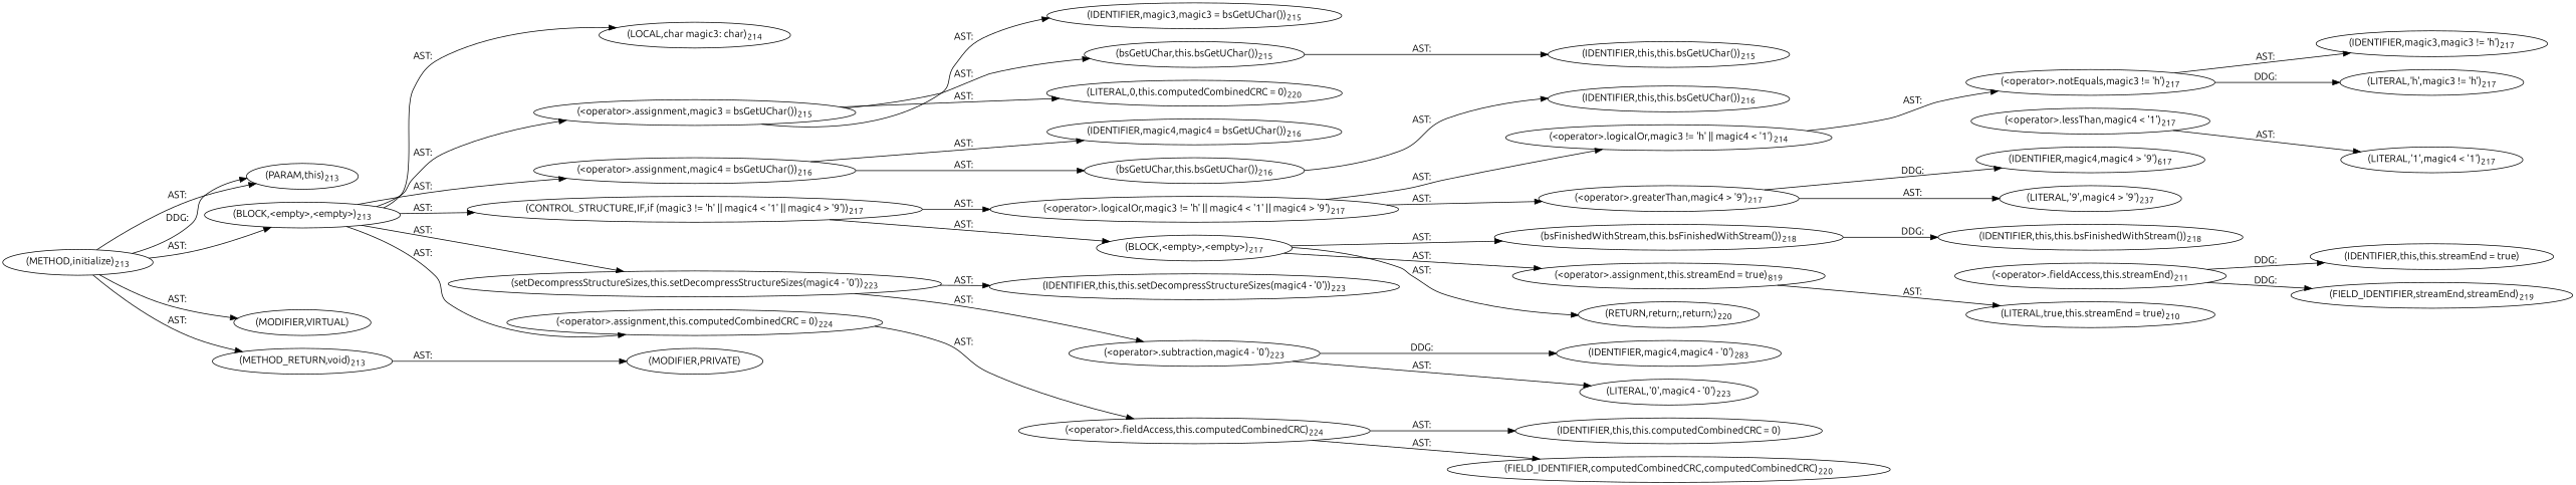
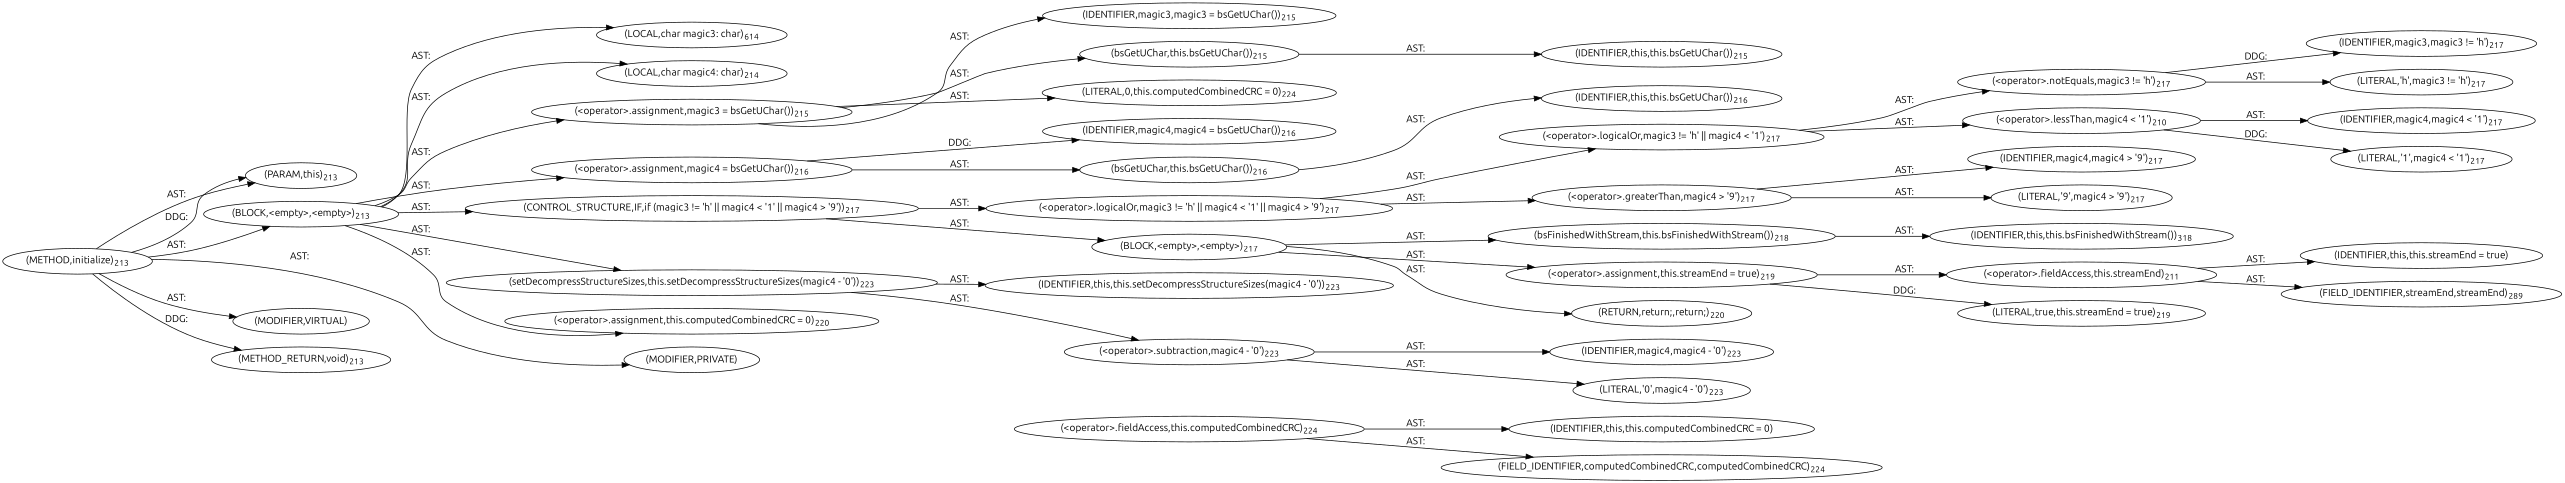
  digraph {
    fontname=Ubuntu
    rankdir=LR
    node [fontname=Ubuntu]
    edge [fontname=Ubuntu]
    n1 [label=<(METHOD,initialize)<SUB>213</SUB>>]
    n2 [label=<(PARAM,this)<SUB>213</SUB>>]
    n3 [label=<(BLOCK,&lt;empty&gt;,&lt;empty&gt;)<SUB>213</SUB>>]
    n4 [label=<(MODIFIER,PRIVATE)>]
    n5 [label=<(MODIFIER,VIRTUAL)>]
    n6 [label=<(METHOD_RETURN,void)<SUB>213</SUB>>]
-   n7 [label=<(LOCAL,char magic3: char)<SUB>214</SUB>>]
+   n7 [label=<(LOCAL,char magic3: char)<SUB>614</SUB>>]
+   n8 [label=<(LOCAL,char magic4: char)<SUB>214</SUB>>]
    n9 [label=<(&lt;operator&gt;.assignment,magic3 = bsGetUChar())<SUB>215</SUB>>]
    n10 [label=<(&lt;operator&gt;.assignment,magic4 = bsGetUChar())<SUB>216</SUB>>]
    n11 [label=<(CONTROL_STRUCTURE,IF,if (magic3 != 'h' || magic4 &lt; '1' || magic4 &gt; '9'))<SUB>217</SUB>>]
    n12 [label=<(setDecompressStructureSizes,this.setDecompressStructureSizes(magic4 - '0'))<SUB>223</SUB>>]
-   n13 [label=<(&lt;operator&gt;.assignment,this.computedCombinedCRC = 0)<SUB>224</SUB>>]
+   n13 [label=<(&lt;operator&gt;.assignment,this.computedCombinedCRC = 0)<SUB>220</SUB>>]
    n14 [label=<(IDENTIFIER,magic3,magic3 = bsGetUChar())<SUB>215</SUB>>]
    n15 [label=<(bsGetUChar,this.bsGetUChar())<SUB>215</SUB>>]
-   n16 [label=<(LITERAL,0,this.computedCombinedCRC = 0)<SUB>220</SUB>>]
+   n16 [label=<(LITERAL,0,this.computedCombinedCRC = 0)<SUB>224</SUB>>]
    n17 [label=<(IDENTIFIER,magic4,magic4 = bsGetUChar())<SUB>216</SUB>>]
    n18 [label=<(bsGetUChar,this.bsGetUChar())<SUB>216</SUB>>]
    n19 [label=<(&lt;operator&gt;.logicalOr,magic3 != 'h' || magic4 &lt; '1' || magic4 &gt; '9')<SUB>217</SUB>>]
    n20 [label=<(BLOCK,&lt;empty&gt;,&lt;empty&gt;)<SUB>217</SUB>>]
    n21 [label=<(IDENTIFIER,this,this.setDecompressStructureSizes(magic4 - '0'))<SUB>223</SUB>>]
    n22 [label=<(&lt;operator&gt;.subtraction,magic4 - '0')<SUB>223</SUB>>]
    n23 [label=<(&lt;operator&gt;.fieldAccess,this.computedCombinedCRC)<SUB>224</SUB>>]
    n24 [label=<(IDENTIFIER,this,this.bsGetUChar())<SUB>215</SUB>>]
    n25 [label=<(IDENTIFIER,this,this.bsGetUChar())<SUB>216</SUB>>]
-   n26 [label=<(&lt;operator&gt;.logicalOr,magic3 != 'h' || magic4 &lt; '1')<SUB>214</SUB>>]
+   n26 [label=<(&lt;operator&gt;.logicalOr,magic3 != 'h' || magic4 &lt; '1')<SUB>217</SUB>>]
    n27 [label=<(&lt;operator&gt;.greaterThan,magic4 &gt; '9')<SUB>217</SUB>>]
    n28 [label=<(bsFinishedWithStream,this.bsFinishedWithStream())<SUB>218</SUB>>]
-   n29 [label=<(&lt;operator&gt;.assignment,this.streamEnd = true)<SUB>819</SUB>>]
+   n29 [label=<(&lt;operator&gt;.assignment,this.streamEnd = true)<SUB>219</SUB>>]
    n30 [label=<(RETURN,return;,return;)<SUB>220</SUB>>]
    n31 [label=<(&lt;operator&gt;.notEquals,magic3 != 'h')<SUB>217</SUB>>]
-   n32 [label=<(&lt;operator&gt;.lessThan,magic4 &lt; '1')<SUB>217</SUB>>]
-   n33 [label=<(IDENTIFIER,magic4,magic4 &gt; '9')<SUB>617</SUB>>]
-   n34 [label=<(LITERAL,'9',magic4 &gt; '9')<SUB>237</SUB>>]
+   n32 [label=<(&lt;operator&gt;.lessThan,magic4 &lt; '1')<SUB>210</SUB>>]
+   n33 [label=<(IDENTIFIER,magic4,magic4 &gt; '9')<SUB>217</SUB>>]
+   n34 [label=<(LITERAL,'9',magic4 &gt; '9')<SUB>217</SUB>>]
    n35 [label=<(IDENTIFIER,magic3,magic3 != 'h')<SUB>217</SUB>>]
    n36 [label=<(LITERAL,'h',magic3 != 'h')<SUB>217</SUB>>]
+   n37 [label=<(IDENTIFIER,magic4,magic4 &lt; '1')<SUB>217</SUB>>]
    n38 [label=<(LITERAL,'1',magic4 &lt; '1')<SUB>217</SUB>>]
-   n39 [label=<(IDENTIFIER,this,this.bsFinishedWithStream())<SUB>218</SUB>>]
+   n39 [label=<(IDENTIFIER,this,this.bsFinishedWithStream())<SUB>318</SUB>>]
    n40 [label=<(&lt;operator&gt;.fieldAccess,this.streamEnd)<SUB>211</SUB>>]
-   n41 [label=<(LITERAL,true,this.streamEnd = true)<SUB>210</SUB>>]
+   n41 [label=<(LITERAL,true,this.streamEnd = true)<SUB>219</SUB>>]
    n42 [label=<(IDENTIFIER,this,this.streamEnd = true)>]
-   n43 [label=<(FIELD_IDENTIFIER,streamEnd,streamEnd)<SUB>219</SUB>>]
-   n44 [label=<(IDENTIFIER,magic4,magic4 - '0')<SUB>283</SUB>>]
+   n43 [label=<(FIELD_IDENTIFIER,streamEnd,streamEnd)<SUB>289</SUB>>]
+   n44 [label=<(IDENTIFIER,magic4,magic4 - '0')<SUB>223</SUB>>]
    n45 [label=<(LITERAL,'0',magic4 - '0')<SUB>223</SUB>>]
    n46 [label=<(IDENTIFIER,this,this.computedCombinedCRC = 0)>]
-   n47 [label=<(FIELD_IDENTIFIER,computedCombinedCRC,computedCombinedCRC)<SUB>220</SUB>>]
+   n47 [label=<(FIELD_IDENTIFIER,computedCombinedCRC,computedCombinedCRC)<SUB>224</SUB>>]
    n1 -> n2 [label="AST: "]
    n1 -> n2 [label="DDG: "]
    n1 -> n3 [label="AST: "]
-   n6 -> n4 [label="AST: "]
+   n1 -> n4 [label="AST: "]
    n1 -> n5 [label="AST: "]
-   n1 -> n6 [label="AST: "]
+   n1 -> n6 [label="DDG: "]
    n3 -> n7 [label="AST: "]
+   n3 -> n8 [label="AST: "]
    n3 -> n9 [label="AST: "]
    n3 -> n10 [label="AST: "]
    n3 -> n11 [label="AST: "]
    n3 -> n12 [label="AST: "]
    n3 -> n13 [label="AST: "]
    n9 -> n14 [label="AST: "]
    n9 -> n15 [label="AST: "]
    n9 -> n16 [label="AST: "]
-   n10 -> n17 [label="AST: "]
+   n10 -> n17 [label="DDG: "]
    n10 -> n18 [label="AST: "]
    n11 -> n19 [label="AST: "]
    n11 -> n20 [label="AST: "]
    n12 -> n21 [label="AST: "]
    n12 -> n22 [label="AST: "]
-   n13 -> n23 [label="AST: "]
    n15 -> n24 [label="AST: "]
    n18 -> n25 [label="AST: "]
    n19 -> n26 [label="AST: "]
    n19 -> n27 [label="AST: "]
    n20 -> n28 [label="AST: "]
    n20 -> n29 [label="AST: "]
    n20 -> n30 [label="AST: "]
-   n22 -> n44 [label="DDG: "]
+   n22 -> n44 [label="AST: "]
    n22 -> n45 [label="AST: "]
    n23 -> n46 [label="AST: "]
    n23 -> n47 [label="AST: "]
    n26 -> n31 [label="AST: "]
-   n27 -> n33 [label="DDG: "]
+   n26 -> n32 [label="AST: "]
+   n27 -> n33 [label="AST: "]
    n27 -> n34 [label="AST: "]
-   n28 -> n39 [label="DDG: "]
-   n29 -> n41 [label="AST: "]
-   n31 -> n35 [label="AST: "]
-   n31 -> n36 [label="DDG: "]
-   n32 -> n38 [label="AST: "]
-   n40 -> n42 [label="DDG: "]
-   n40 -> n43 [label="DDG: "]
+   n28 -> n39 [label="AST: "]
+   n29 -> n40 [label="AST: "]
+   n29 -> n41 [label="DDG: "]
+   n31 -> n35 [label="DDG: "]
+   n31 -> n36 [label="AST: "]
+   n32 -> n37 [label="AST: "]
+   n32 -> n38 [label="DDG: "]
+   n40 -> n42 [label="AST: "]
+   n40 -> n43 [label="AST: "]
  }
